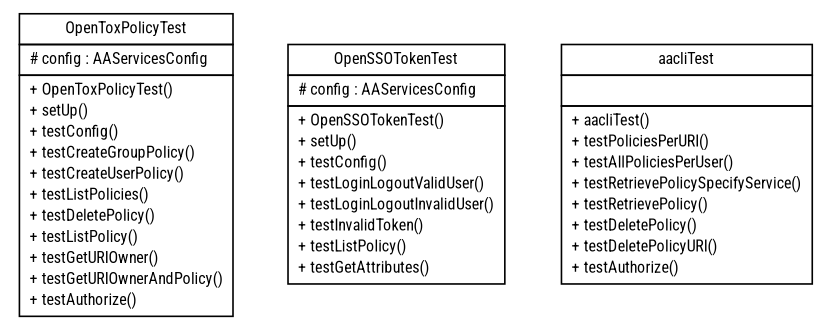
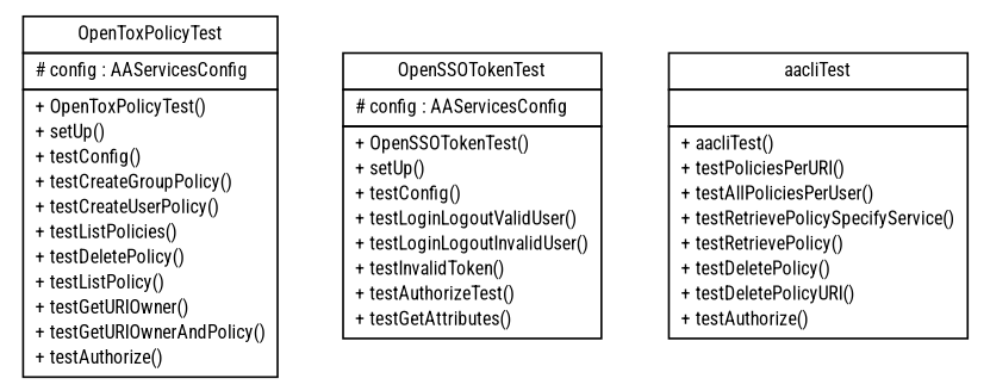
  digraph {
    fontname="Roboto Condensed"
    node [fontcolor=black fontname="Roboto Condensed" fontsize=10.0 shape=plaintext]
    n1 [label=<<table border="0" cellborder="1" cellspacing="0" cellpadding="2" port="p" href="./OpenToxPolicyTest.html"> 		<tr><td><table border="0" cellspacing="0" cellpadding="1"> 			<tr><td> OpenToxPolicyTest </td></tr> 		</table></td></tr> 		<tr><td><table border="0" cellspacing="0" cellpadding="1"> 			<tr><td align="left"> # config : AAServicesConfig </td></tr> 		</table></td></tr> 		<tr><td><table border="0" cellspacing="0" cellpadding="1"> 			<tr><td align="left"> + OpenToxPolicyTest() </td></tr> 			<tr><td align="left"> + setUp() </td></tr> 			<tr><td align="left"> + testConfig() </td></tr> 			<tr><td align="left"> + testCreateGroupPolicy() </td></tr> 			<tr><td align="left"> + testCreateUserPolicy() </td></tr> 			<tr><td align="left"> + testListPolicies() </td></tr> 			<tr><td align="left"> + testDeletePolicy() </td></tr> 			<tr><td align="left"> + testListPolicy() </td></tr> 			<tr><td align="left"> + testGetURIOwner() </td></tr> 			<tr><td align="left"> + testGetURIOwnerAndPolicy() </td></tr> 			<tr><td align="left"> + testAuthorize() </td></tr> 		</table></td></tr> 		</table>>]
-   n2 [label=<<table border="0" cellborder="1" cellspacing="0" cellpadding="2" port="p" href="./OpenSSOTokenTest.html"> 		<tr><td><table border="0" cellspacing="0" cellpadding="1"> 			<tr><td> OpenSSOTokenTest </td></tr> 		</table></td></tr> 		<tr><td><table border="0" cellspacing="0" cellpadding="1"> 			<tr><td align="left"> # config : AAServicesConfig </td></tr> 		</table></td></tr> 		<tr><td><table border="0" cellspacing="0" cellpadding="1"> 			<tr><td align="left"> + OpenSSOTokenTest() </td></tr> 			<tr><td align="left"> + setUp() </td></tr> 			<tr><td align="left"> + testConfig() </td></tr> 			<tr><td align="left"> + testLoginLogoutValidUser() </td></tr> 			<tr><td align="left"> + testLoginLogoutInvalidUser() </td></tr> 			<tr><td align="left"> + testInvalidToken() </td></tr> 			<tr><td align="left"> + testListPolicy() </td></tr> 			<tr><td align="left"> + testGetAttributes() </td></tr> 		</table></td></tr> 		</table>>]
+   n2 [label=<<table border="0" cellborder="1" cellspacing="0" cellpadding="2" port="p" href="./OpenSSOTokenTest.html"> 		<tr><td><table border="0" cellspacing="0" cellpadding="1"> 			<tr><td> OpenSSOTokenTest </td></tr> 		</table></td></tr> 		<tr><td><table border="0" cellspacing="0" cellpadding="1"> 			<tr><td align="left"> # config : AAServicesConfig </td></tr> 		</table></td></tr> 		<tr><td><table border="0" cellspacing="0" cellpadding="1"> 			<tr><td align="left"> + OpenSSOTokenTest() </td></tr> 			<tr><td align="left"> + setUp() </td></tr> 			<tr><td align="left"> + testConfig() </td></tr> 			<tr><td align="left"> + testLoginLogoutValidUser() </td></tr> 			<tr><td align="left"> + testLoginLogoutInvalidUser() </td></tr> 			<tr><td align="left"> + testInvalidToken() </td></tr> 			<tr><td align="left"> + testAuthorizeTest() </td></tr> 			<tr><td align="left"> + testGetAttributes() </td></tr> 		</table></td></tr> 		</table>>]
    n3 [label=<<table border="0" cellborder="1" cellspacing="0" cellpadding="2" port="p" href="./aacliTest.html"> 		<tr><td><table border="0" cellspacing="0" cellpadding="1"> 			<tr><td> aacliTest </td></tr> 		</table></td></tr> 		<tr><td><table border="0" cellspacing="0" cellpadding="1"> 			<tr><td align="left">  </td></tr> 		</table></td></tr> 		<tr><td><table border="0" cellspacing="0" cellpadding="1"> 			<tr><td align="left"> + aacliTest() </td></tr> 			<tr><td align="left"> + testPoliciesPerURI() </td></tr> 			<tr><td align="left"> + testAllPoliciesPerUser() </td></tr> 			<tr><td align="left"> + testRetrievePolicySpecifyService() </td></tr> 			<tr><td align="left"> + testRetrievePolicy() </td></tr> 			<tr><td align="left"> + testDeletePolicy() </td></tr> 			<tr><td align="left"> + testDeletePolicyURI() </td></tr> 			<tr><td align="left"> + testAuthorize() </td></tr> 		</table></td></tr> 		</table>>]
  }
